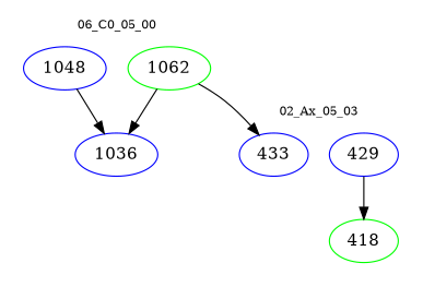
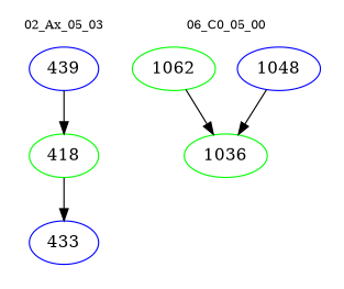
  digraph {
    node [color=blue]
    edge [color=black]
-   n1 [label=429]
+   n1 [label=439]
    n2 [color=green label=418]
    n3 [label=433]
    n4 [label=1048]
-   n5 [label=1036]
+   n5 [color=green label=1036]
    n6 [color=green label=1062]
    subgraph cluster_1 {
      color=white
      fontsize=10
      label="02_Ax_05_03"
      n1
      n2
      n3
    }
    subgraph cluster_2 {
      color=white
      fontsize=10
      label="06_C0_05_00"
      n4
      n5
      n6
    }
    n1 -> n2
-   n6 -> n3
+   n2 -> n3
    n4 -> n5
    n6 -> n5
  }
